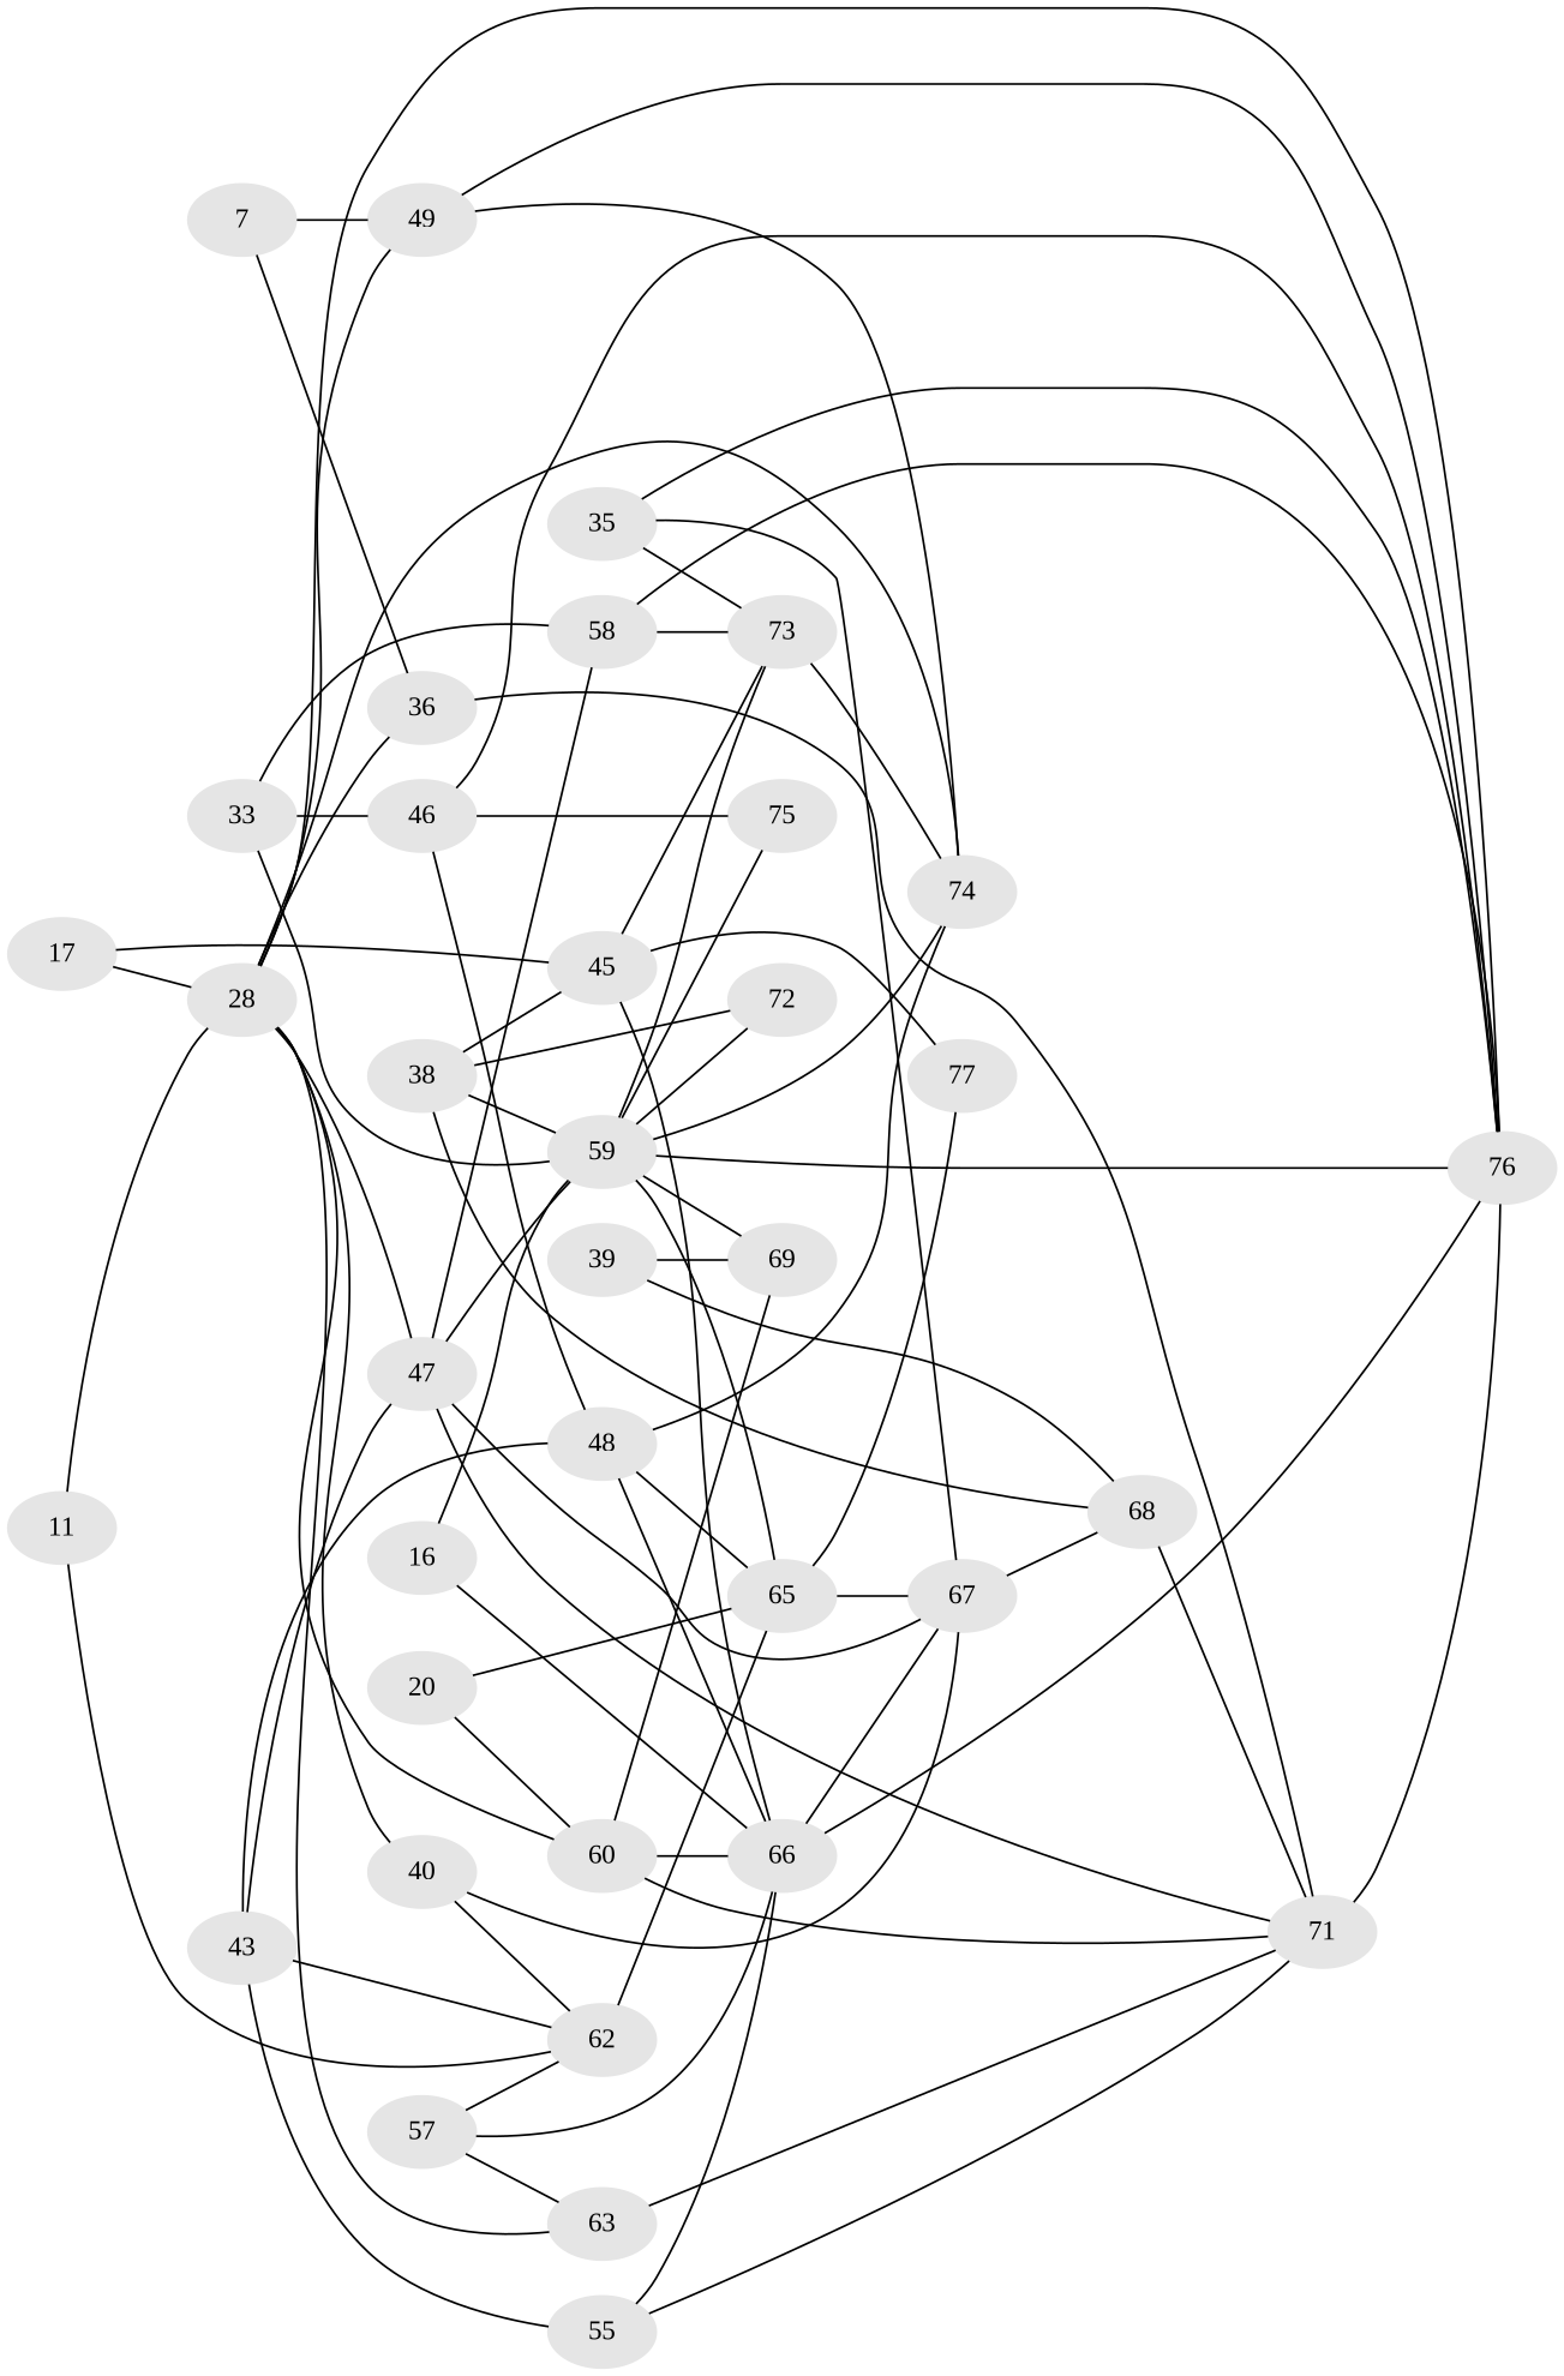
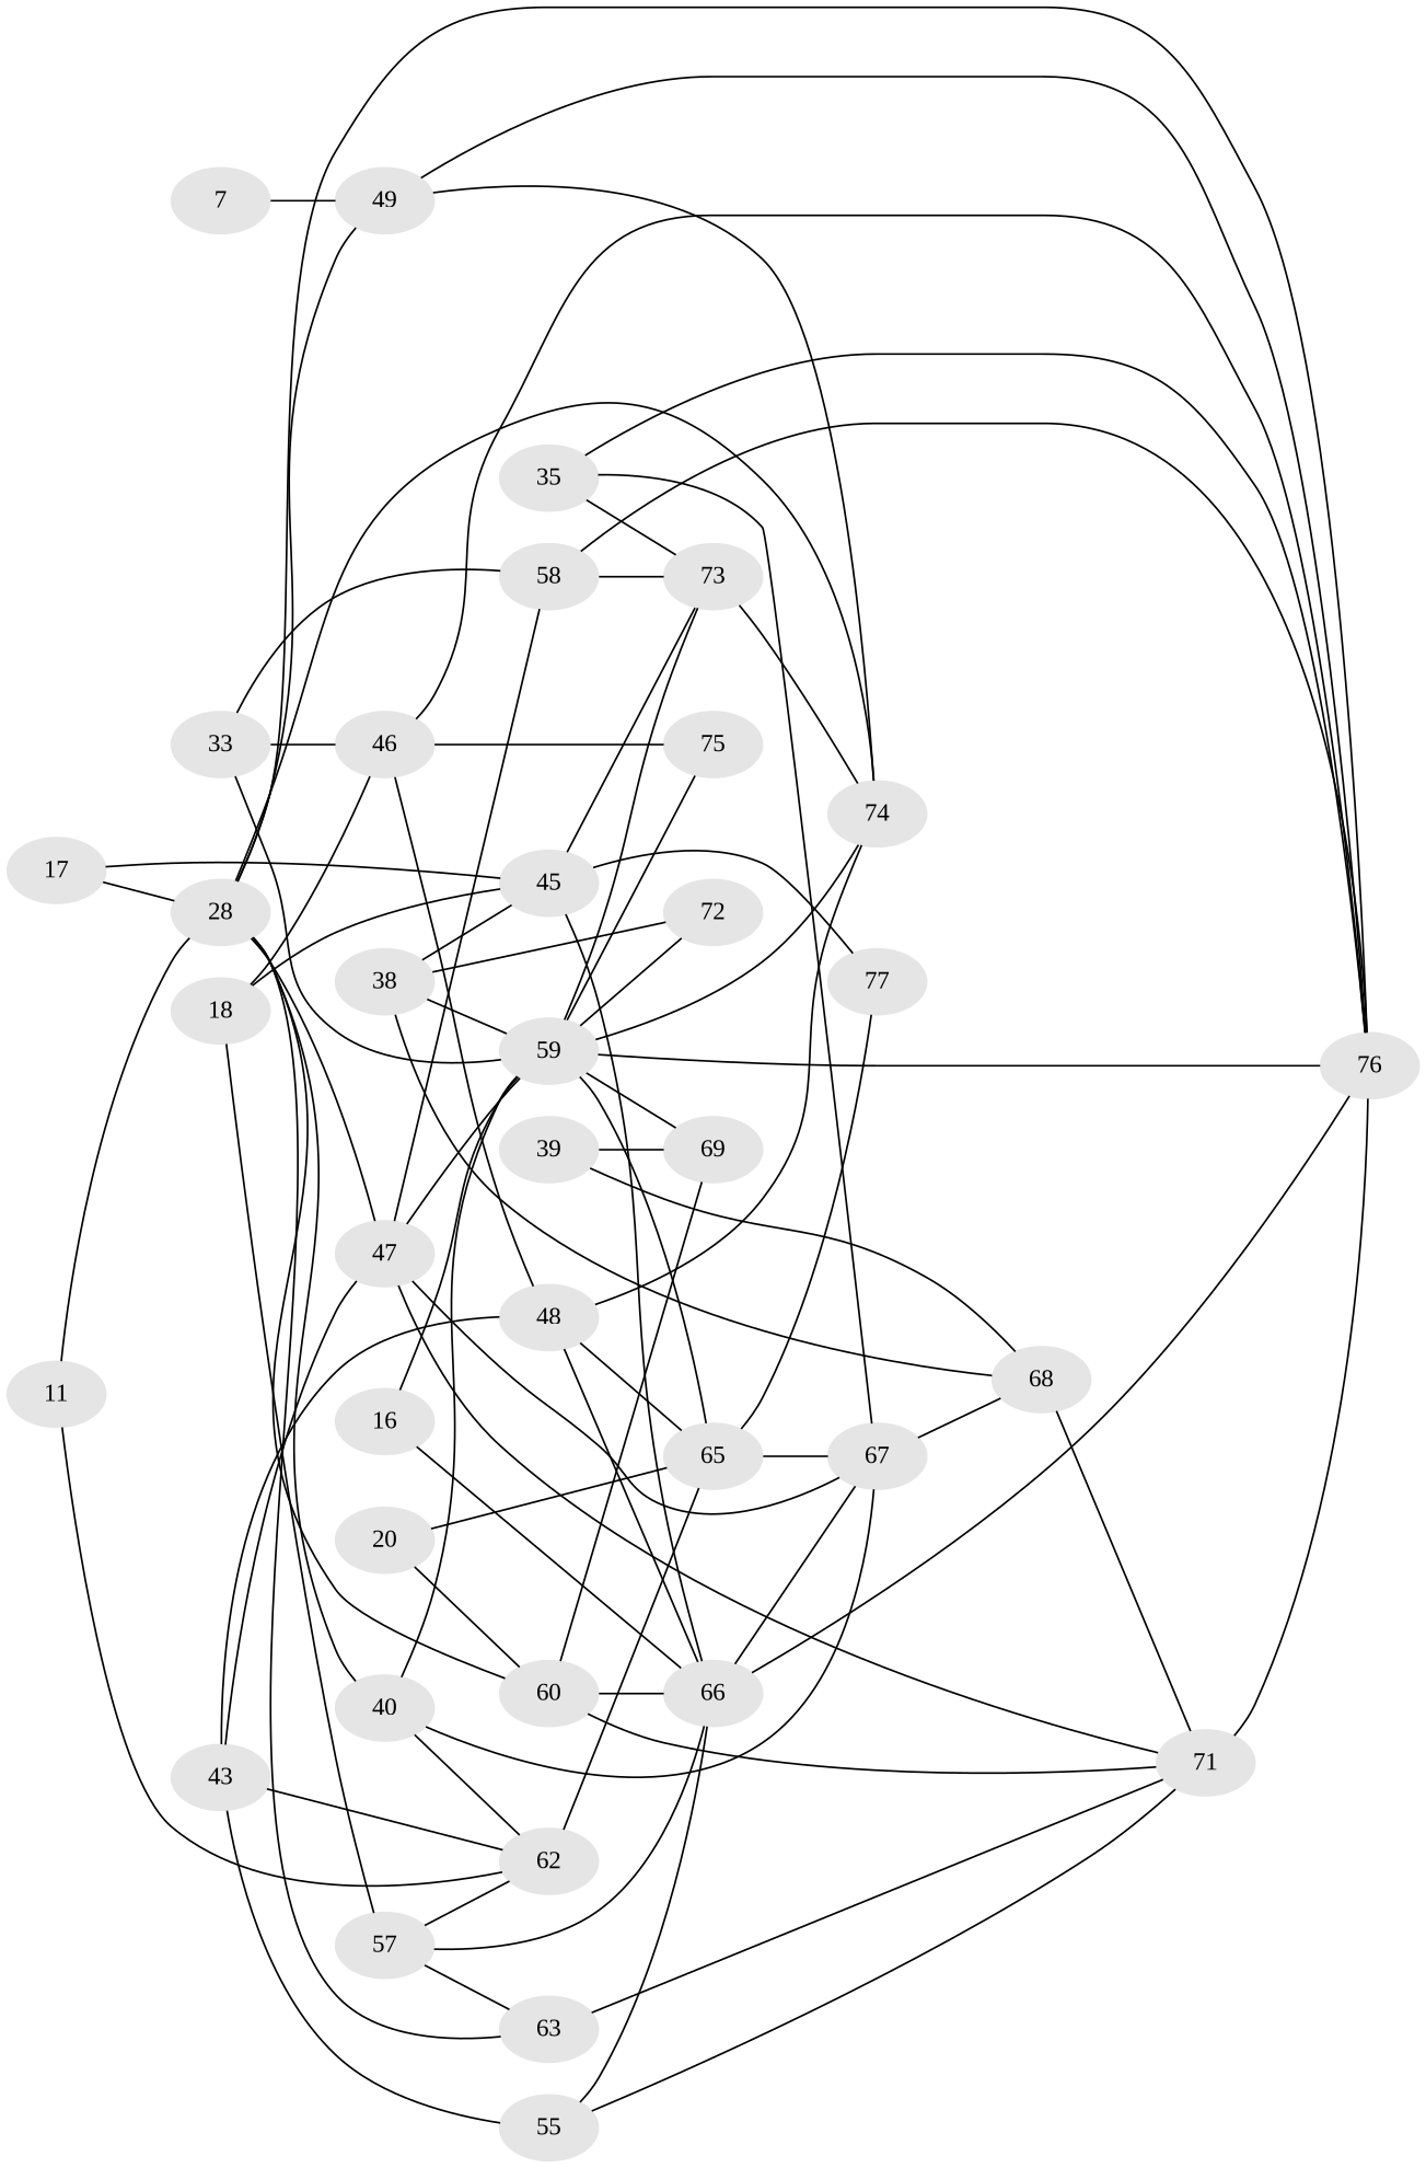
  graph {
    fontname="Liberation Serif"
    rankdir=LR
    node [color=gray90 fontname="Liberation Serif" style=filled]
    edge [fontname="Liberation Serif"]
    7
-   36
    49 [super="+41+26"]
    71 [super="+3+4+64"]
    40 [super="+29"]
    62
    59 [super="+13+53+34"]
    67 [super="+54"]
    74 [super="+56"]
    76 [super="+51+70+61"]
    28 [super="+25+27"]
    60 [super="+2+15"]
    47 [super="+6+44"]
    63
    11
    65 [super="+21"]
    69
    73 [super="+5+50"]
    72
    75
    16
    66 [super="+32+39"]
    17
    45 [super="+9"]
    77
+   18
    46
    57 [super="+14"]
    48 [super="+42"]
    20
    58
    n32 [label=39]
    68
    33
    35
    38
    43 [super="+23"]
    55
-   7 -- 36
    7 -- 49 [weight=2]
-   36 -- 71
    49 -- 74
    49 -- 76
    71 -- 76 [weight=2]
    40 -- 62
+   40 -- 59
    40 -- 67
    62 -- 65 [weight=2]
    59 -- 74 [weight=4]
    59 -- 76 [weight=2]
    59 -- 65
    59 -- 69 [weight=2]
    59 -- 73
    59 -- 72 [weight=3]
    59 -- 75
    67 -- 68
-   28 -- 36
    28 -- 49 [weight=2]
    28 -- 40
    28 -- 74 [weight=2]
    28 -- 76
    28 -- 60 [weight=2]
    28 -- 47
    28 -- 63
    60 -- 71 [weight=2]
    60 -- 69 [weight=2]
    60 -- 66
    47 -- 71 [weight=2]
    47 -- 59
    47 -- 67
    47 -- 58
    63 -- 71
    11 -- 62
    11 -- 28
    65 -- 67 [weight=2]
    65 -- 77
    73 -- 74
    16 -- 59 [weight=2]
    16 -- 66
    66 -- 67
    66 -- 76 [weight=2]
    17 -- 28
    17 -- 45
    45 -- 73
    45 -- 66
    45 -- 77
+   18 -- 45 [weight=2]
+   18 -- 46
+   18 -- 57
    46 -- 76
    46 -- 75
    46 -- 48
    57 -- 62
    57 -- 63
    57 -- 66 [weight=2]
    48 -- 74
    48 -- 65
    48 -- 66
    20 -- 60 [weight=2]
    20 -- 65
    58 -- 76
    58 -- 73
    n32 -- 69
    n32 -- 68
    68 -- 71
    33 -- 59
    33 -- 46
    33 -- 58
    35 -- 67 [weight=2]
    35 -- 76
    35 -- 73
    38 -- 59
    38 -- 72
    38 -- 45 [weight=2]
    38 -- 68
    43 -- 62
    43 -- 47
    43 -- 48
    43 -- 55 [weight=2]
    55 -- 71
    55 -- 66
  }
